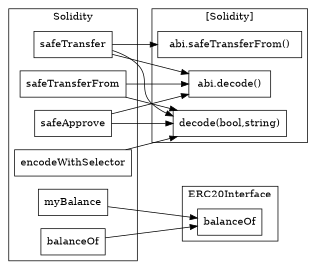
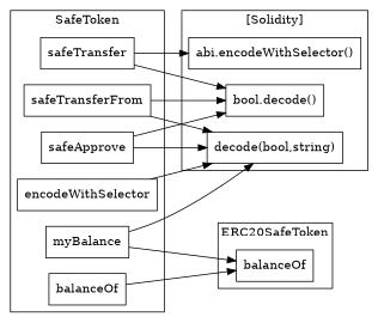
  strict digraph {
    rankdir=LR
    node [shape=box]
    n1 [label=safeTransfer]
    n2 [label=balanceOf]
    n3 [label=myBalance]
    n4 [label=encodeWithSelector]
    n5 [label=safeApprove]
    n6 [label=safeTransferFrom]
    n7 [label=balanceOf]
-   "abi.decode()"
+   "abi.decode()" [label="bool.decode()"]
    n9 [label="decode(bool,string)"]
-   "abi.encodeWithSelector()" [label="abi.safeTransferFrom()"]
+   "abi.encodeWithSelector()"
    subgraph cluster_1 {
-     label=Solidity
+     label=SafeToken
      n1
      n2
      n3
      n4
      n5
      n6
    }
    subgraph cluster_2 {
-     label=ERC20Interface
+     label=ERC20SafeToken
      n7
    }
    subgraph cluster_3 {
      label="[Solidity]"
      "abi.decode()"
      n9
      "abi.encodeWithSelector()"
    }
    n1 -> "abi.decode()"
-   n1 -> n9
+   n3 -> n9
    n1 -> "abi.encodeWithSelector()"
    n2 -> n7
    n3 -> n7
    n4 -> n9
    n5 -> "abi.decode()"
    n5 -> n9
    n6 -> "abi.decode()"
    n6 -> n9
  }
